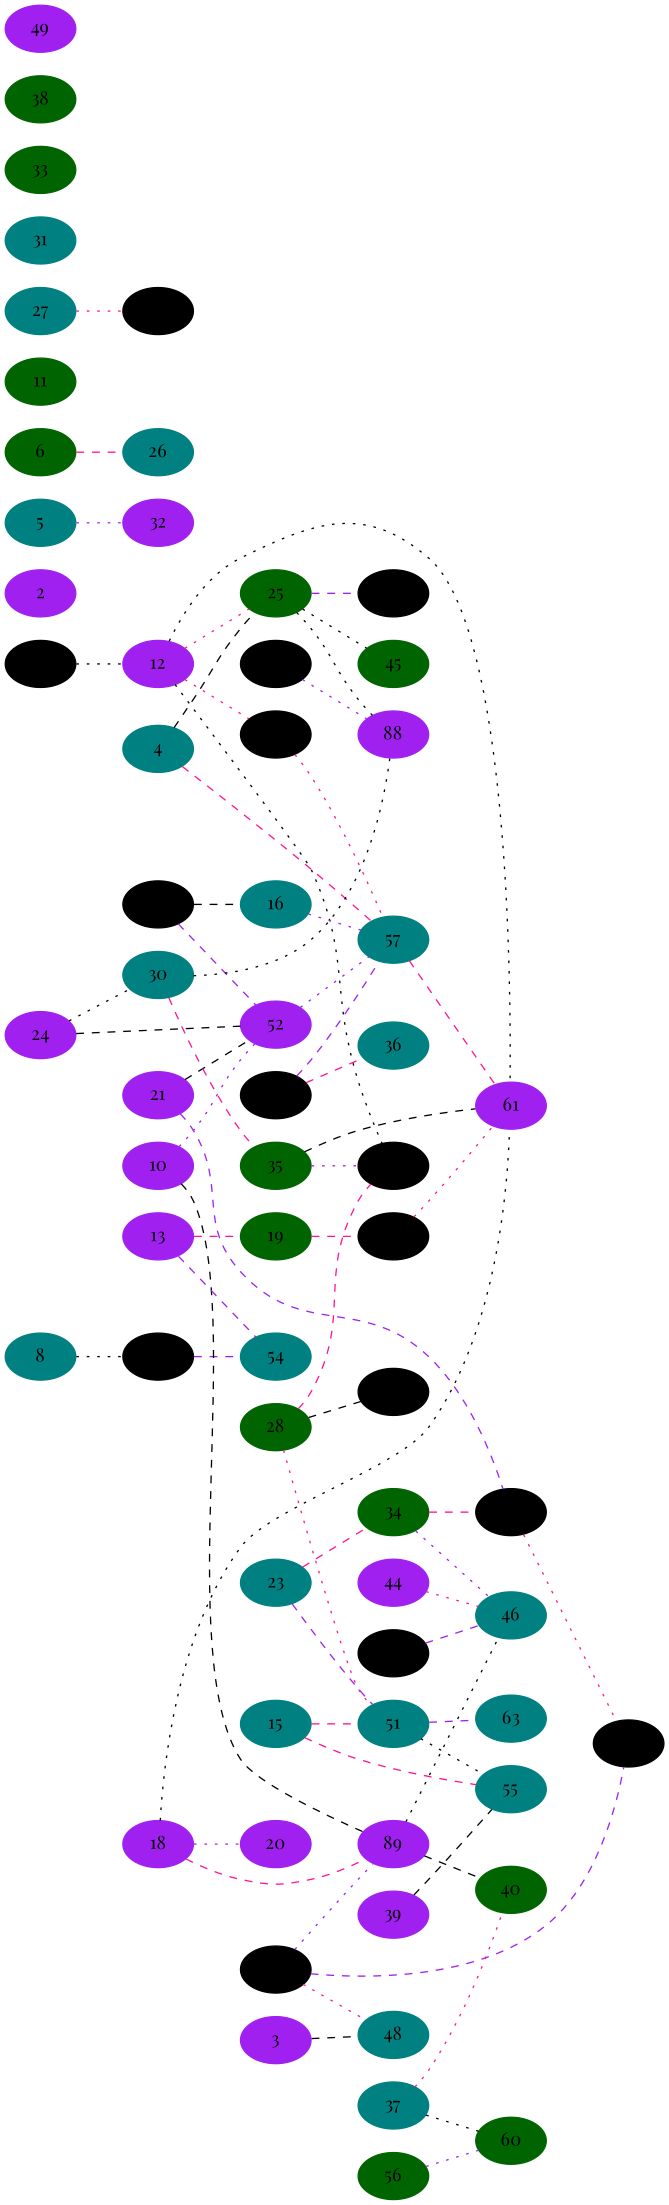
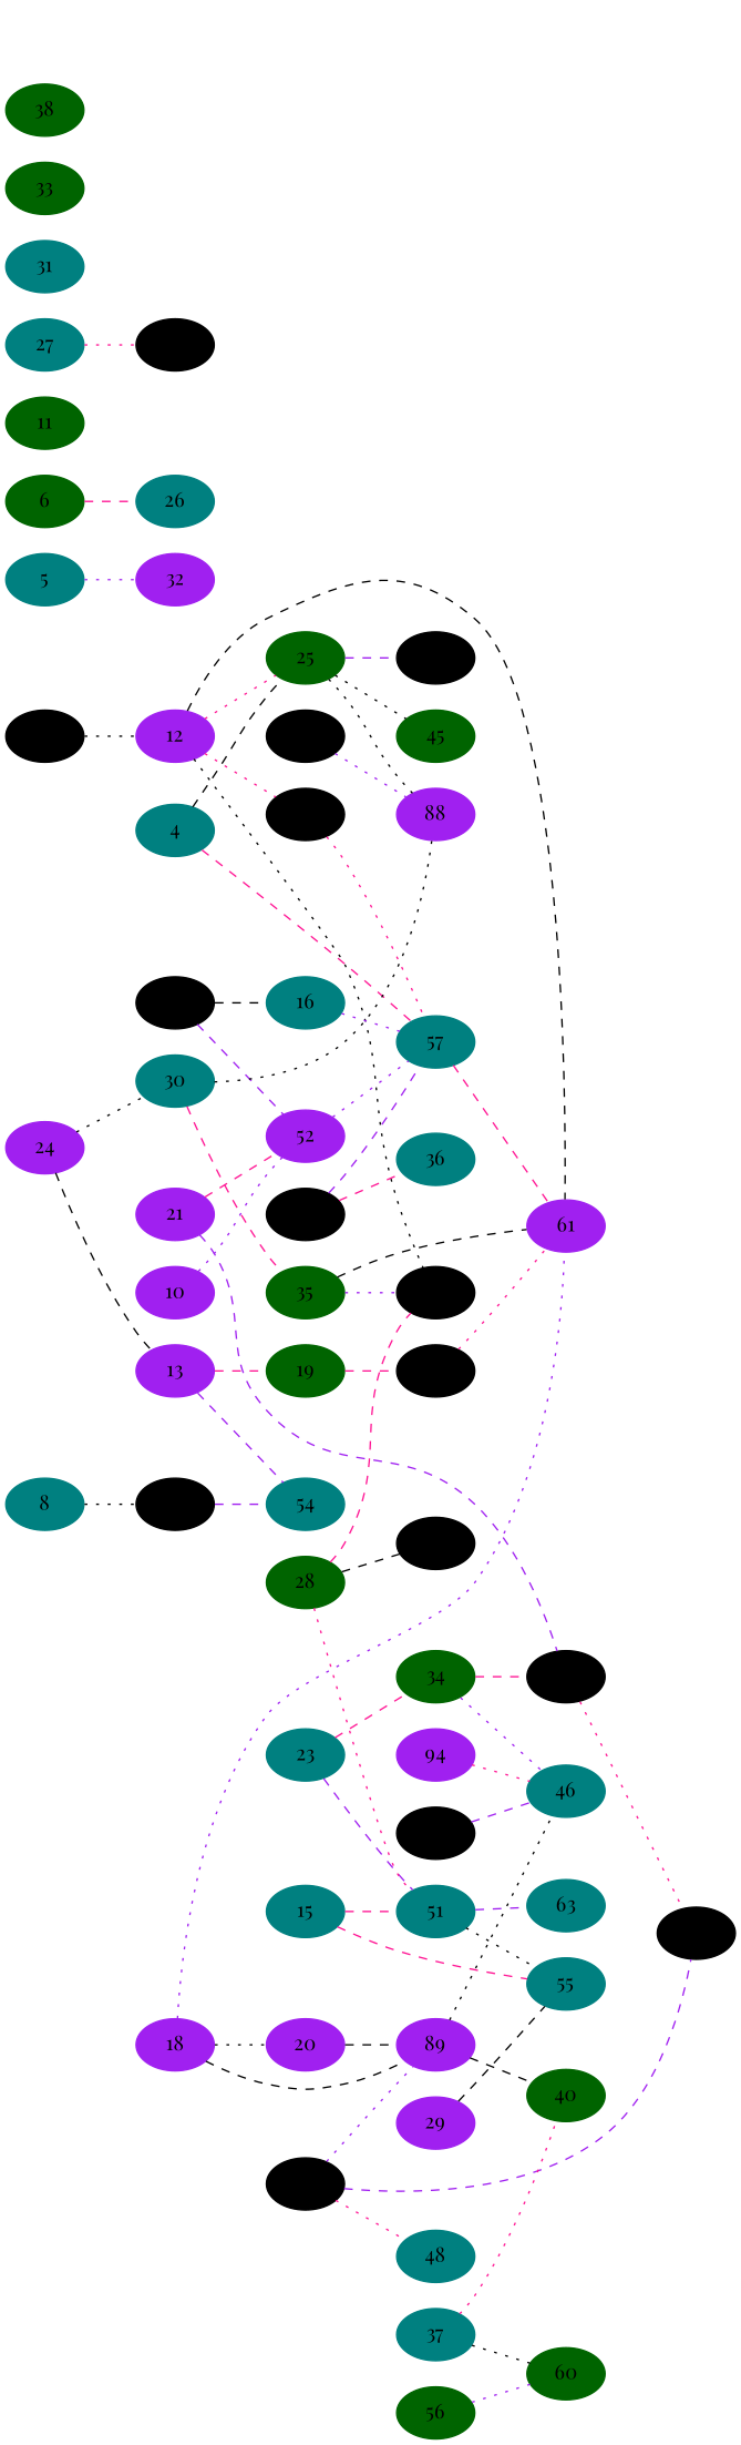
  graph {
    fontname="Playfair Display"
    rankdir=LR
    node [color=teal fontname="Playfair Display" style=filled]
    edge [color=black fontname="Playfair Display" style=dashed]
    1 [color=black]
    n2 [color=purple label=88]
-   2 [color=purple]
-   3 [color=purple]
    48
    25 [color=darkgreen]
    4
    57
    45 [color=darkgreen]
    59 [color=black]
    61 [color=purple]
    32 [color=purple]
    5
    6 [color=darkgreen]
    26
    7 [color=black]
    n17 [color=purple label=89]
    62 [color=black]
    46
    40 [color=darkgreen]
    42 [color=black]
    8
    54
    9 [color=black]
    12 [color=purple]
    43 [color=black]
    50 [color=black]
    10 [color=purple]
    52 [color=purple]
    11 [color=darkgreen]
    13 [color=purple]
    19 [color=darkgreen]
    41 [color=black]
    14 [color=black]
    16
    15
    51
    55
    63
    17 [color=black]
    36
    18 [color=purple]
    20 [color=purple]
    21 [color=purple]
    47 [color=black]
    22 [color=black]
    23
    34 [color=darkgreen]
    24 [color=purple]
    30
    35 [color=darkgreen]
    53 [color=black]
    27
    28 [color=darkgreen]
    64 [color=black]
    31
    33 [color=darkgreen]
    37
    60 [color=darkgreen]
    38 [color=darkgreen]
-   39 [color=purple]
-   44 [color=purple]
-   49 [color=purple]
+   39 [color=purple label=29]
+   44 [color=purple label=94]
    56 [color=darkgreen]
    1 -- n2 [color=purple style=dotted]
-   3 -- 48
    25 -- n2 [style=dotted]
    25 -- 45 [style=dotted]
    25 -- 59 [color=purple]
    4 -- 25
    4 -- 57 [color=deeppink]
    57 -- 61 [color=deeppink]
    5 -- 32 [color=purple style=dotted]
    6 -- 26 [color=deeppink]
    7 -- 48 [color=deeppink style=dotted]
    7 -- n17 [color=purple style=dotted]
    7 -- 62 [color=purple]
    n17 -- 46 [style=dotted]
    n17 -- 40
    42 -- 54 [color=purple]
    8 -- 42 [style=dotted]
    9 -- 12 [style=dotted]
    12 -- 25 [color=deeppink style=dotted]
-   12 -- 61 [style=dotted]
+   12 -- 61
    12 -- 43 [style=dotted]
    12 -- 50 [color=deeppink style=dotted]
    50 -- 57 [color=deeppink style=dotted]
-   10 -- n17
+   20 -- n17
    10 -- 52 [color=purple style=dotted]
    52 -- 57 [color=purple style=dotted]
    13 -- 54 [color=purple]
    13 -- 19 [color=deeppink]
    19 -- 41 [color=deeppink]
    41 -- 61 [color=deeppink style=dotted]
    14 -- 52 [color=purple]
    14 -- 16
    16 -- 57 [color=purple style=dotted]
    15 -- 51 [color=deeppink]
    15 -- 55 [color=deeppink]
    51 -- 55 [style=dotted]
    51 -- 63 [color=purple]
    17 -- 57 [color=purple]
    17 -- 36 [color=deeppink]
-   18 -- 61 [style=dotted]
-   18 -- n17 [color=deeppink]
-   18 -- 20 [color=purple style=dotted]
-   21 -- 52
+   18 -- 61 [color=purple style=dotted]
+   18 -- n17
+   18 -- 20 [style=dotted]
+   21 -- 52 [color=deeppink]
    21 -- 47 [color=purple]
    47 -- 62 [color=deeppink style=dotted]
    22 -- 46 [color=purple]
    23 -- 51 [color=purple]
    23 -- 34 [color=deeppink]
    34 -- 46 [color=purple style=dotted]
    34 -- 47 [color=deeppink]
-   24 -- 52
+   24 -- 13
    24 -- 30 [style=dotted]
    30 -- n2 [style=dotted]
    30 -- 35 [color=deeppink]
    35 -- 61
    35 -- 43 [color=purple style=dotted]
    27 -- 53 [color=deeppink style=dotted]
    28 -- 43 [color=deeppink]
    28 -- 51 [color=deeppink style=dotted]
    28 -- 64
    37 -- 40 [color=deeppink style=dotted]
    37 -- 60 [style=dotted]
    39 -- 55
    44 -- 46 [color=deeppink style=dotted]
    56 -- 60 [color=purple style=dotted]
  }
